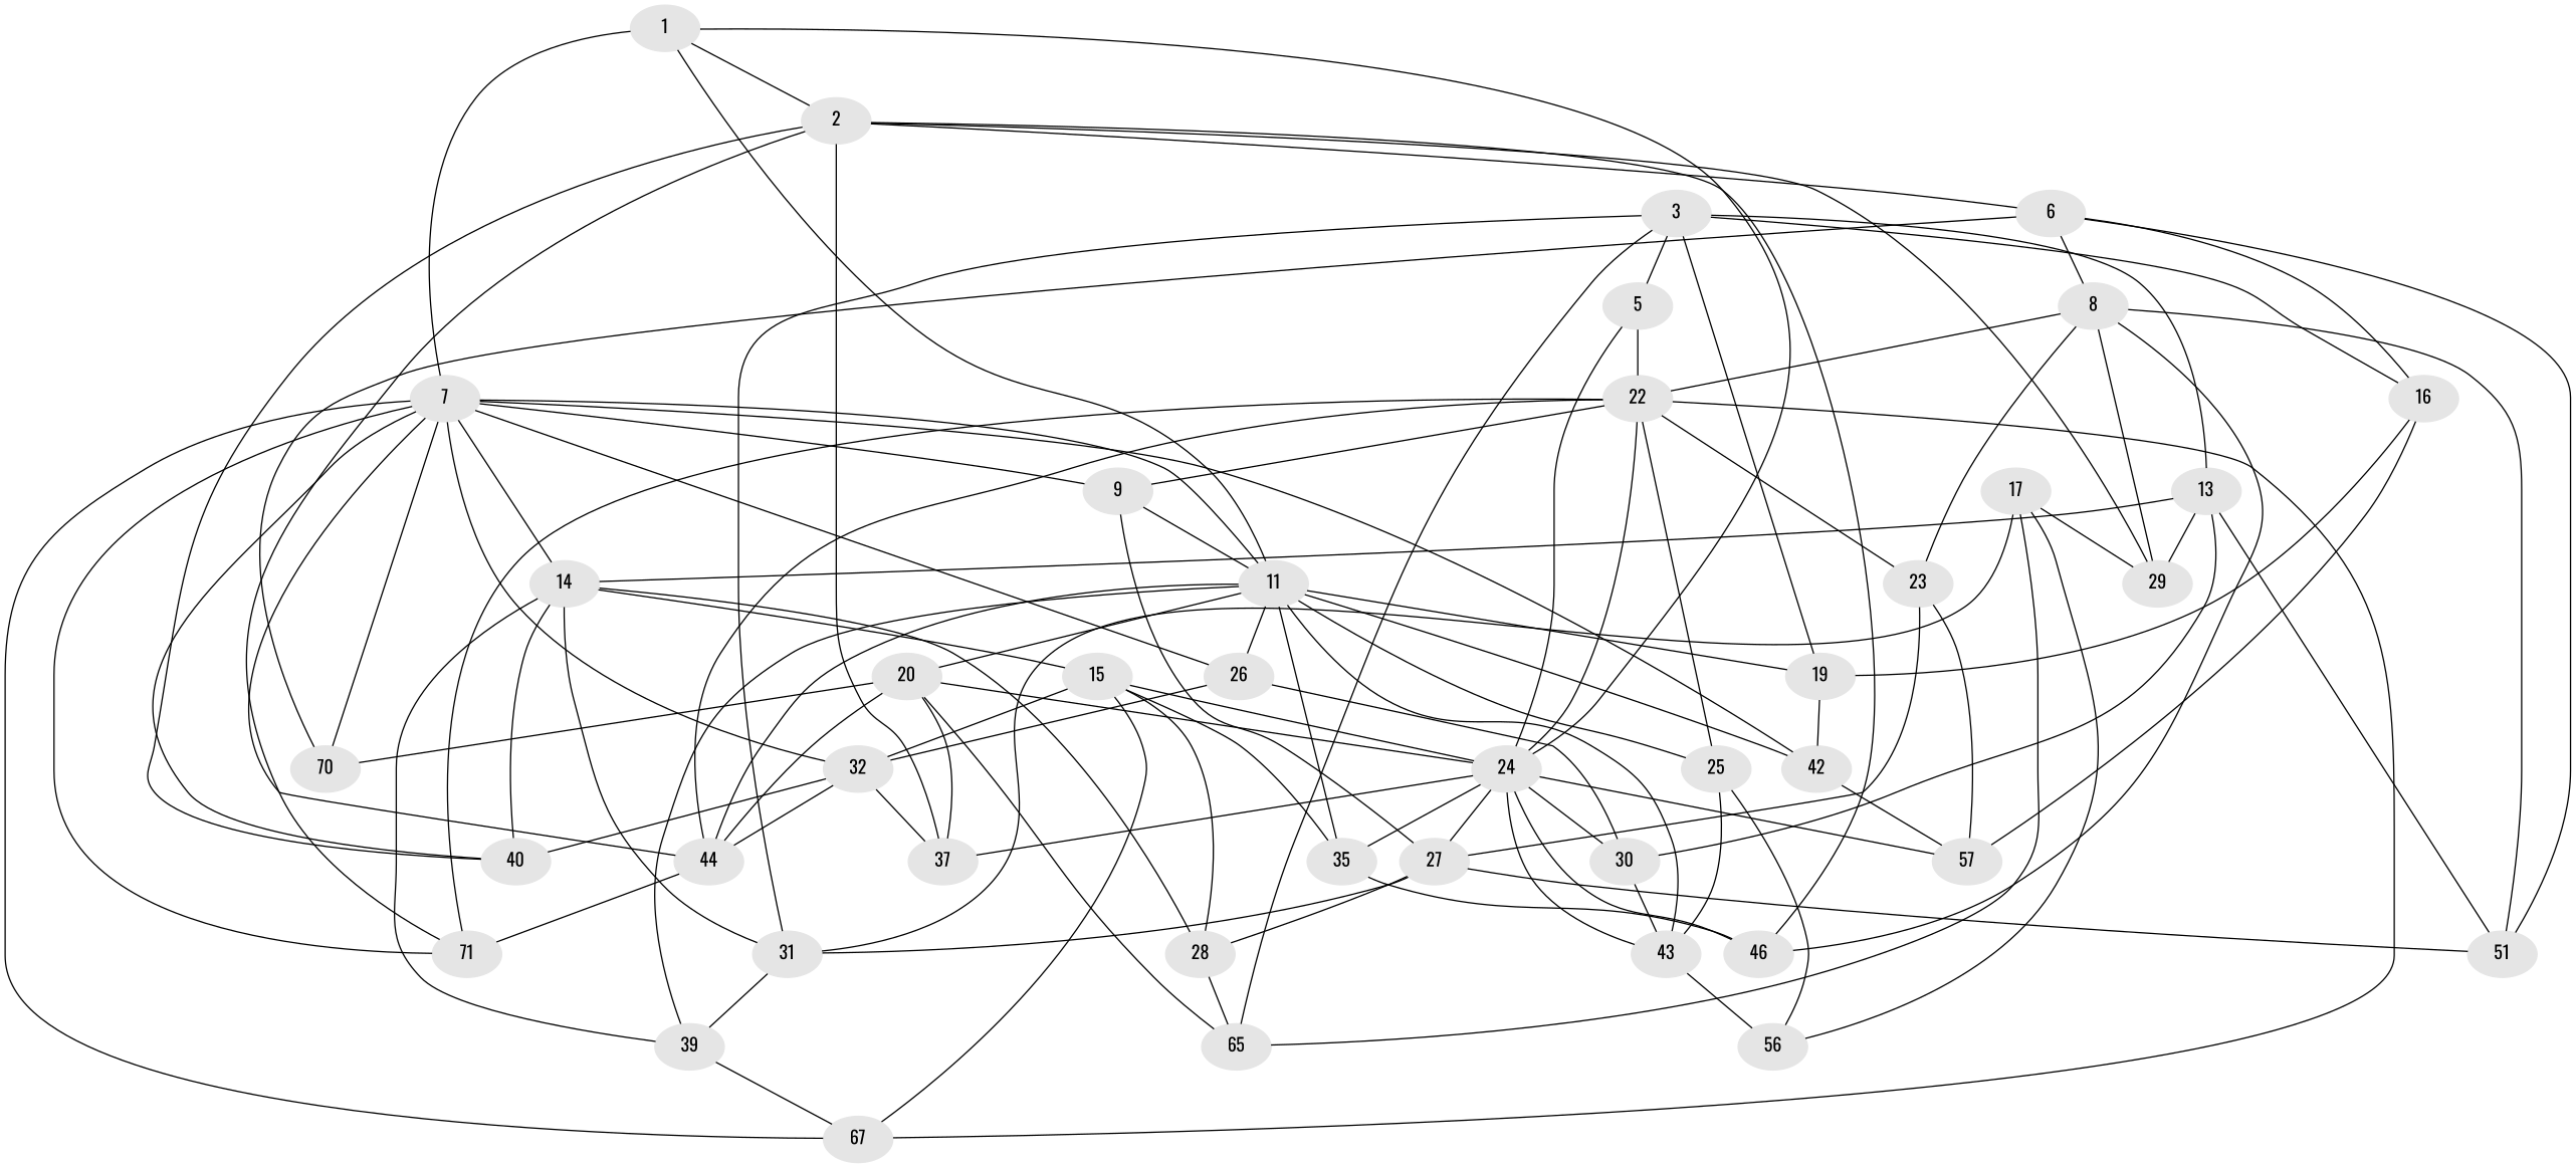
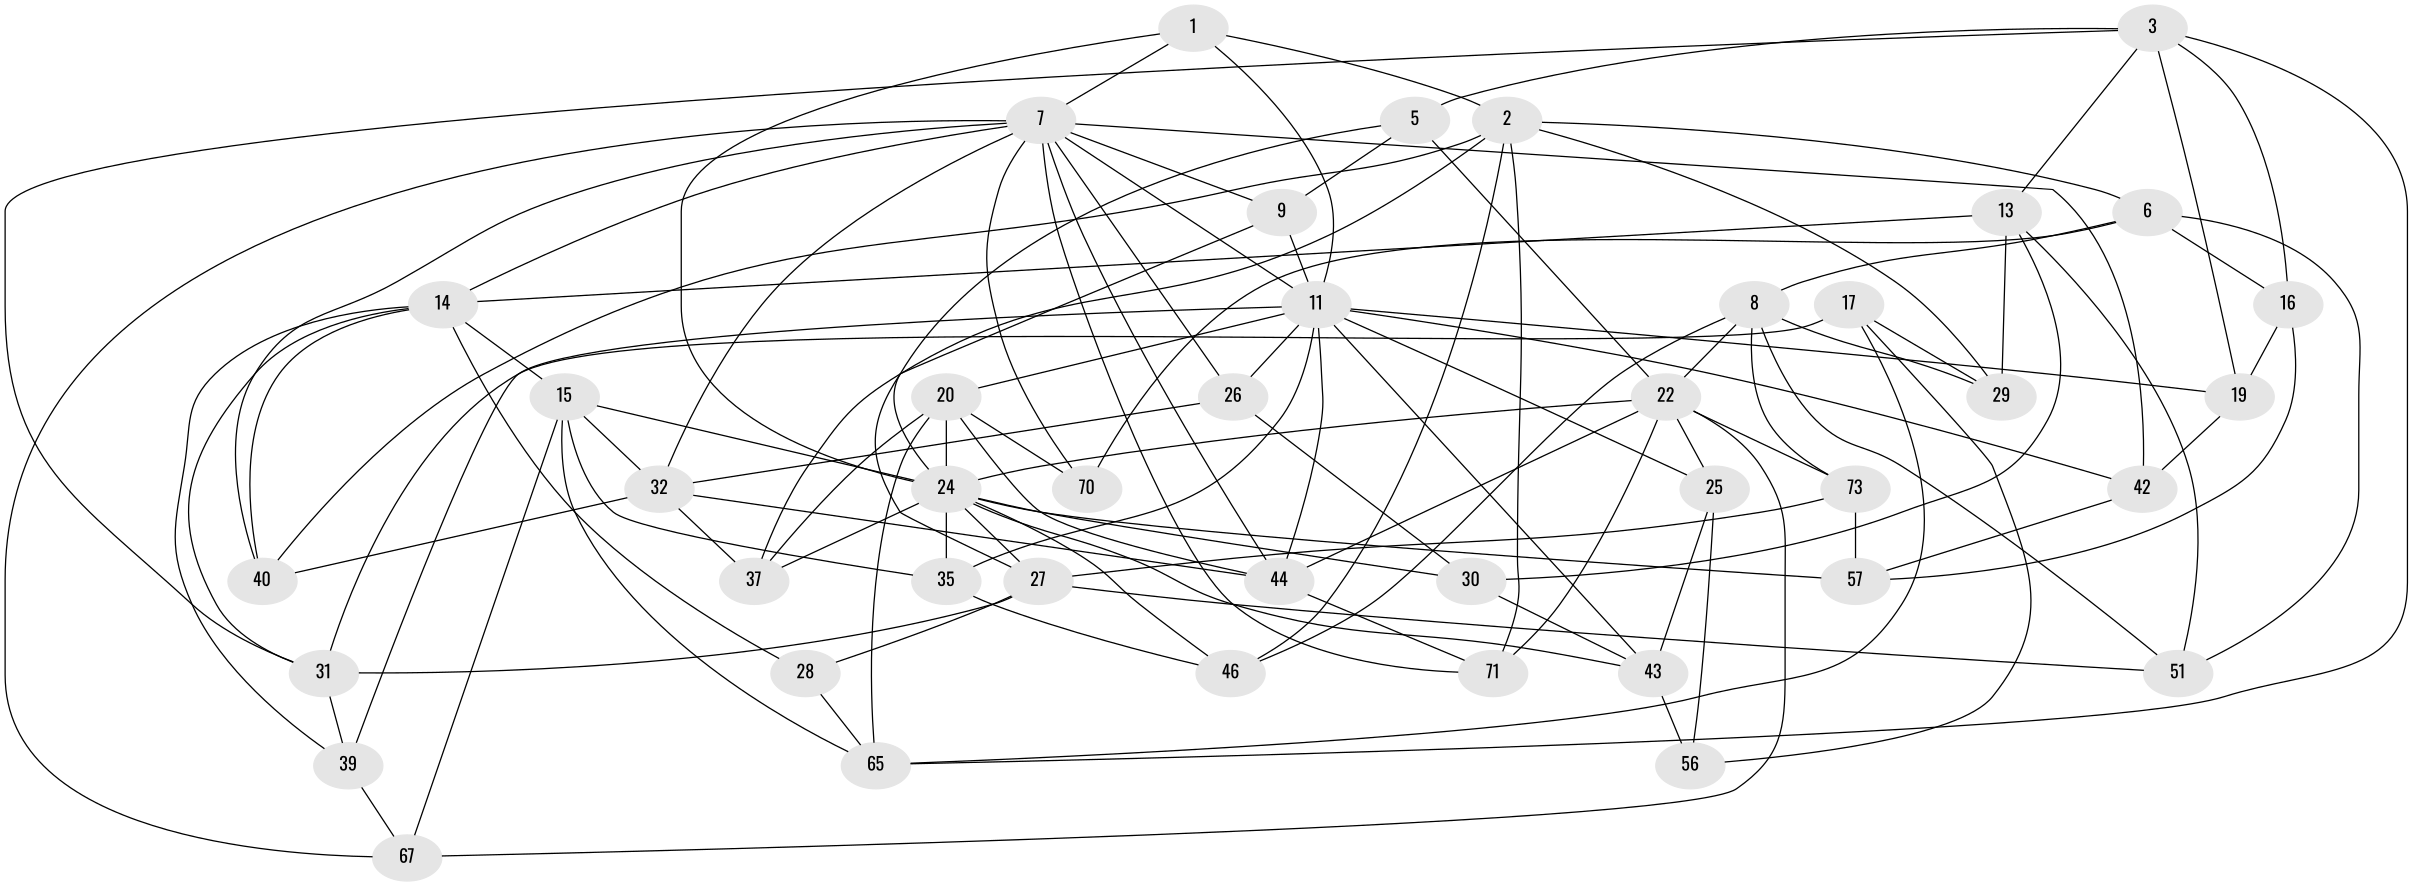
  graph {
    fontname=Oswald
    node [color=gray90 fontname=Oswald style=filled]
    edge [fontname=Oswald]
    2 [super="+48"]
    6 [super="+49+63"]
    29
    37
    40
    46
    71
    1
    7 [super="+41+10+33"]
    11 [super="+34+64+18"]
    24 [super="+45+54"]
    9
    70
    14 [super="+69"]
    26
    32 [super="+62"]
    42
    44 [super="+59"]
    67
    19
    20 [super="+38"]
    25
    35
    39
    43 [super="+53"]
    27 [super="+47"]
    30
    57
    16
    8 [super="+21"]
    51
    28
    65
    3 [super="+4"]
    5
    13 [super="+36"]
    31 [super="+55"]
    22 [super="+58+66"]
-   23
+   23 [label=73]
    15 [super="+52"]
    56
    17
    2 -- 6
    2 -- 29
    2 -- 37
    2 -- 40
    2 -- 46
    2 -- 71
    6 -- 70 [weight=2]
    6 -- 16
    6 -- 8
    6 -- 51
    1 -- 2
    1 -- 7
    1 -- 11
    1 -- 24
    7 -- 40
    7 -- 71
    7 -- 11
    7 -- 9
    7 -- 70
    7 -- 14
    7 -- 26
    7 -- 32
    7 -- 42
    7 -- 44
    7 -- 67
    11 -- 26
    11 -- 42
    11 -- 44
    11 -- 19
    11 -- 20
    11 -- 25
    11 -- 35
    11 -- 39
    11 -- 43
    24 -- 37
    24 -- 46
    24 -- 35
    24 -- 43
    24 -- 27
    24 -- 30
    24 -- 57
    9 -- 11
    9 -- 27
    14 -- 40
    14 -- 39
    14 -- 28
    14 -- 31
    14 -- 15
    26 -- 32
    26 -- 30
    32 -- 37
    32 -- 40
    32 -- 44
    42 -- 57
    44 -- 71
    19 -- 42
    20 -- 37
    20 -- 24
    20 -- 70
    20 -- 44
    20 -- 65
    25 -- 43
    25 -- 56
    35 -- 46
    39 -- 67
    43 -- 56 [weight=2]
    27 -- 51
    27 -- 28
    27 -- 31
    30 -- 43
    16 -- 19
    16 -- 57
    8 -- 29
    8 -- 46
    8 -- 51
    8 -- 22
    8 -- 23
    28 -- 65
    3 -- 19
    3 -- 16
    3 -- 65
    3 -- 5
    3 -- 13
    3 -- 31
    5 -- 24
-   22 -- 9
+   5 -- 9
    5 -- 22
    13 -- 29
    13 -- 14
    13 -- 30
    13 -- 51
    31 -- 39
    22 -- 71
    22 -- 24
    22 -- 44
    22 -- 67
    22 -- 25
    22 -- 23
    23 -- 27
    23 -- 57
    15 -- 24
    15 -- 32
    15 -- 67
    15 -- 35
-   15 -- 28
+   15 -- 65
    17 -- 29
    17 -- 65
    17 -- 31
    17 -- 56
  }
